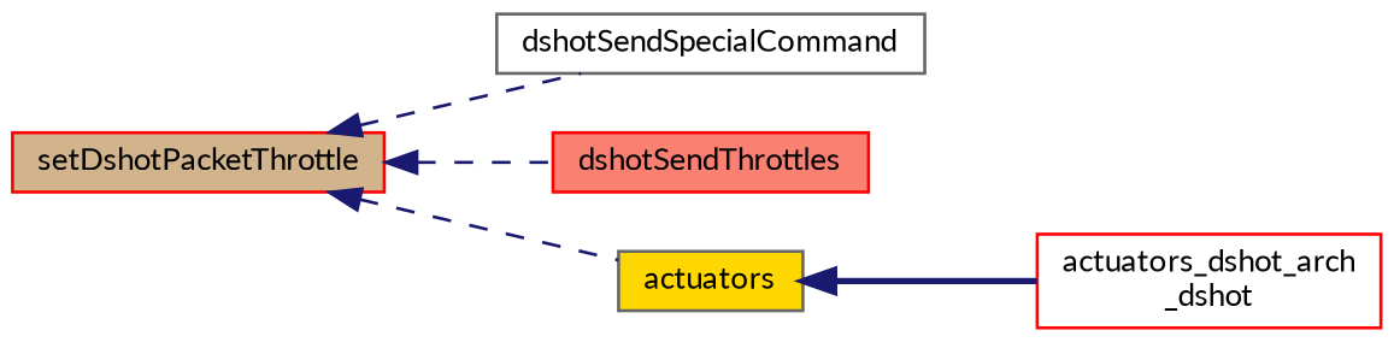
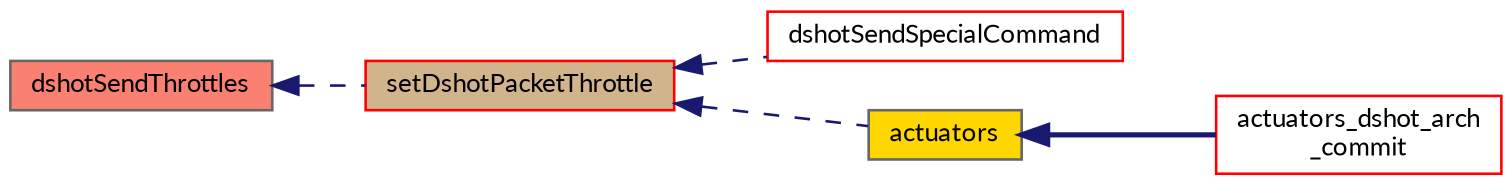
  digraph {
    fontname=Lato
    rankdir=LR
    node [color=red fillcolor=white fontname=Lato fontsize=10 shape=record style=filled]
    edge [color=midnightblue dir=back fontname=Lato fontsize=10 labelfontname=FreeSans labelfontsize=10 style=dashed]
    n1 [fillcolor=tan fontcolor=black height=0.2 label=setDshotPacketThrottle width=0.4]
-   n2 [color=gray40 height=0.2 label=dshotSendSpecialCommand width=0.4]
-   n3 [fillcolor=salmon height=0.2 label=dshotSendThrottles width=0.4]
+   n2 [height=0.2 label=dshotSendSpecialCommand width=0.4]
+   n3 [color=gray40 fillcolor=salmon height=0.2 label=dshotSendThrottles width=0.4]
    n4 [color=gray40 fillcolor=gold height=0.2 label=actuators width=0.4]
-   n5 [height=0.2 label="actuators_dshot_arch\l_dshot" width=0.4]
+   n5 [height=0.2 label="actuators_dshot_arch\l_commit" width=0.4]
    n1 -> n2
-   n1 -> n3
+   n3 -> n1
    n1 -> n4
    n4 -> n5 [style=bold]
  }
